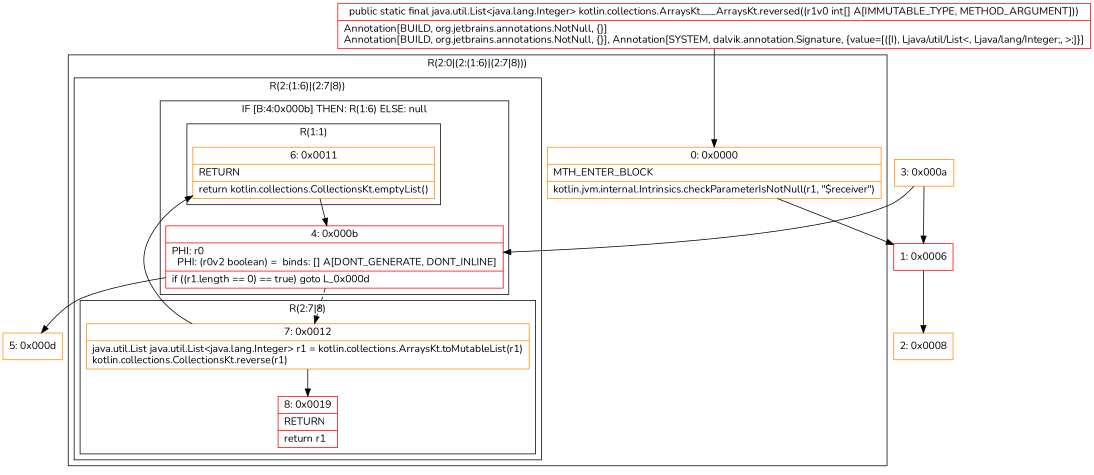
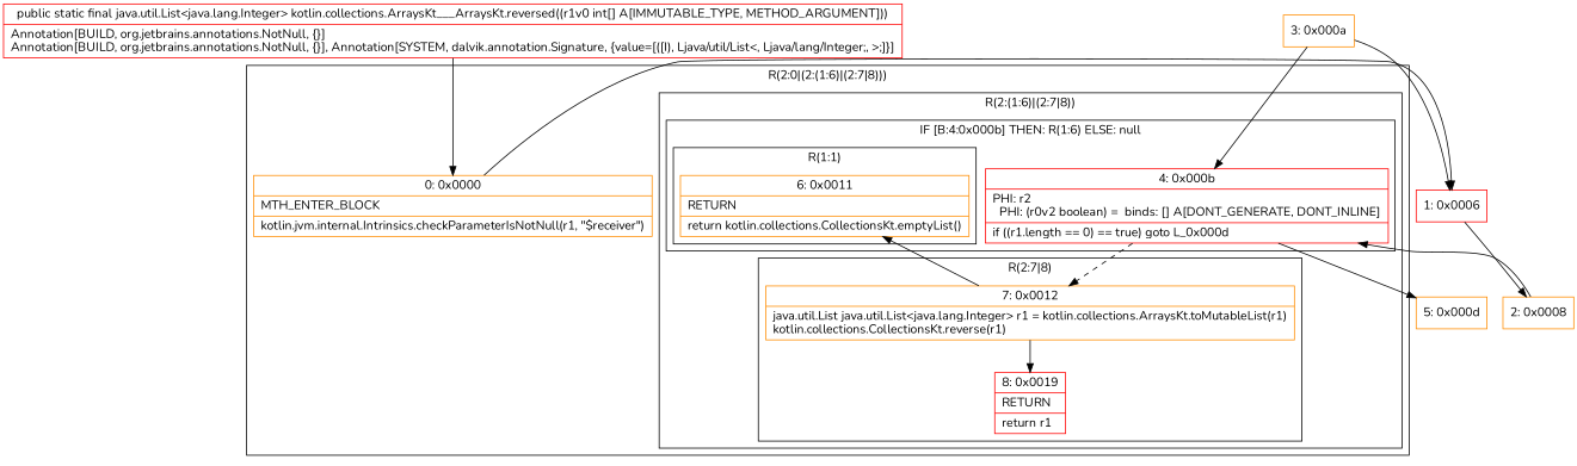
  digraph {
    fontname=Nunito
    node [color=darkorange fontname=Nunito shape=record]
    edge [fontname=Nunito]
    n1 [label="{6\:\ 0x0011|RETURN\l|return kotlin.collections.CollectionsKt.emptyList()\l}"]
-   n2 [color=red label="{4\:\ 0x000b|PHI: r0 \l  PHI: (r0v2 boolean) =  binds: [] A[DONT_GENERATE, DONT_INLINE]\l|if ((r1.length == 0) == true) goto L_0x000d\l}"]
+   n2 [color=red label="{4\:\ 0x000b|PHI: r2 \l  PHI: (r0v2 boolean) =  binds: [] A[DONT_GENERATE, DONT_INLINE]\l|if ((r1.length == 0) == true) goto L_0x000d\l}"]
    n3 [label="{7\:\ 0x0012|java.util.List java.util.List\<java.lang.Integer\> r1 = kotlin.collections.ArraysKt.toMutableList(r1)\lkotlin.collections.CollectionsKt.reverse(r1)\l}"]
    n4 [color=red label="{8\:\ 0x0019|RETURN\l|return r1\l}"]
    n5 [label="{0\:\ 0x0000|MTH_ENTER_BLOCK\l|kotlin.jvm.internal.Intrinsics.checkParameterIsNotNull(r1, \"$receiver\")\l}"]
    n6 [label="{5\:\ 0x000d}"]
    n7 [color=red label="{1\:\ 0x0006}"]
    n8 [label="{2\:\ 0x0008}"]
    n9 [label="{3\:\ 0x000a}"]
    n10 [color=red label="{public static final java.util.List\<java.lang.Integer\> kotlin.collections.ArraysKt___ArraysKt.reversed((r1v0 int[] A[IMMUTABLE_TYPE, METHOD_ARGUMENT]))  | Annotation[BUILD, org.jetbrains.annotations.NotNull, \{\}]\lAnnotation[BUILD, org.jetbrains.annotations.NotNull, \{\}], Annotation[SYSTEM, dalvik.annotation.Signature, \{value=[([I), Ljava\/util\/List\<, Ljava\/lang\/Integer;, \>;]\}]\l}"]
    subgraph cluster_1 {
      label="R(2:0|(2:(1:6)|(2:7|8)))"
      n5
      subgraph cluster_2 {
        label="R(2:(1:6)|(2:7|8))"
        subgraph cluster_3 {
          label="IF [B:4:0x000b] THEN: R(1:6) ELSE: null"
          n2
          subgraph cluster_4 {
            label="R(1:1)"
            n1
          }
        }
        subgraph cluster_5 {
          label="R(2:7|8)"
          n3
          n4
        }
      }
    }
    n2 -> n3 [style=dashed]
    n2 -> n6
    n3 -> n1
    n3 -> n4
    n5 -> n7
    n7 -> n8
-   n1 -> n2
+   n8 -> n2
    n9 -> n2
    n9 -> n7
    n10 -> n5
  }
